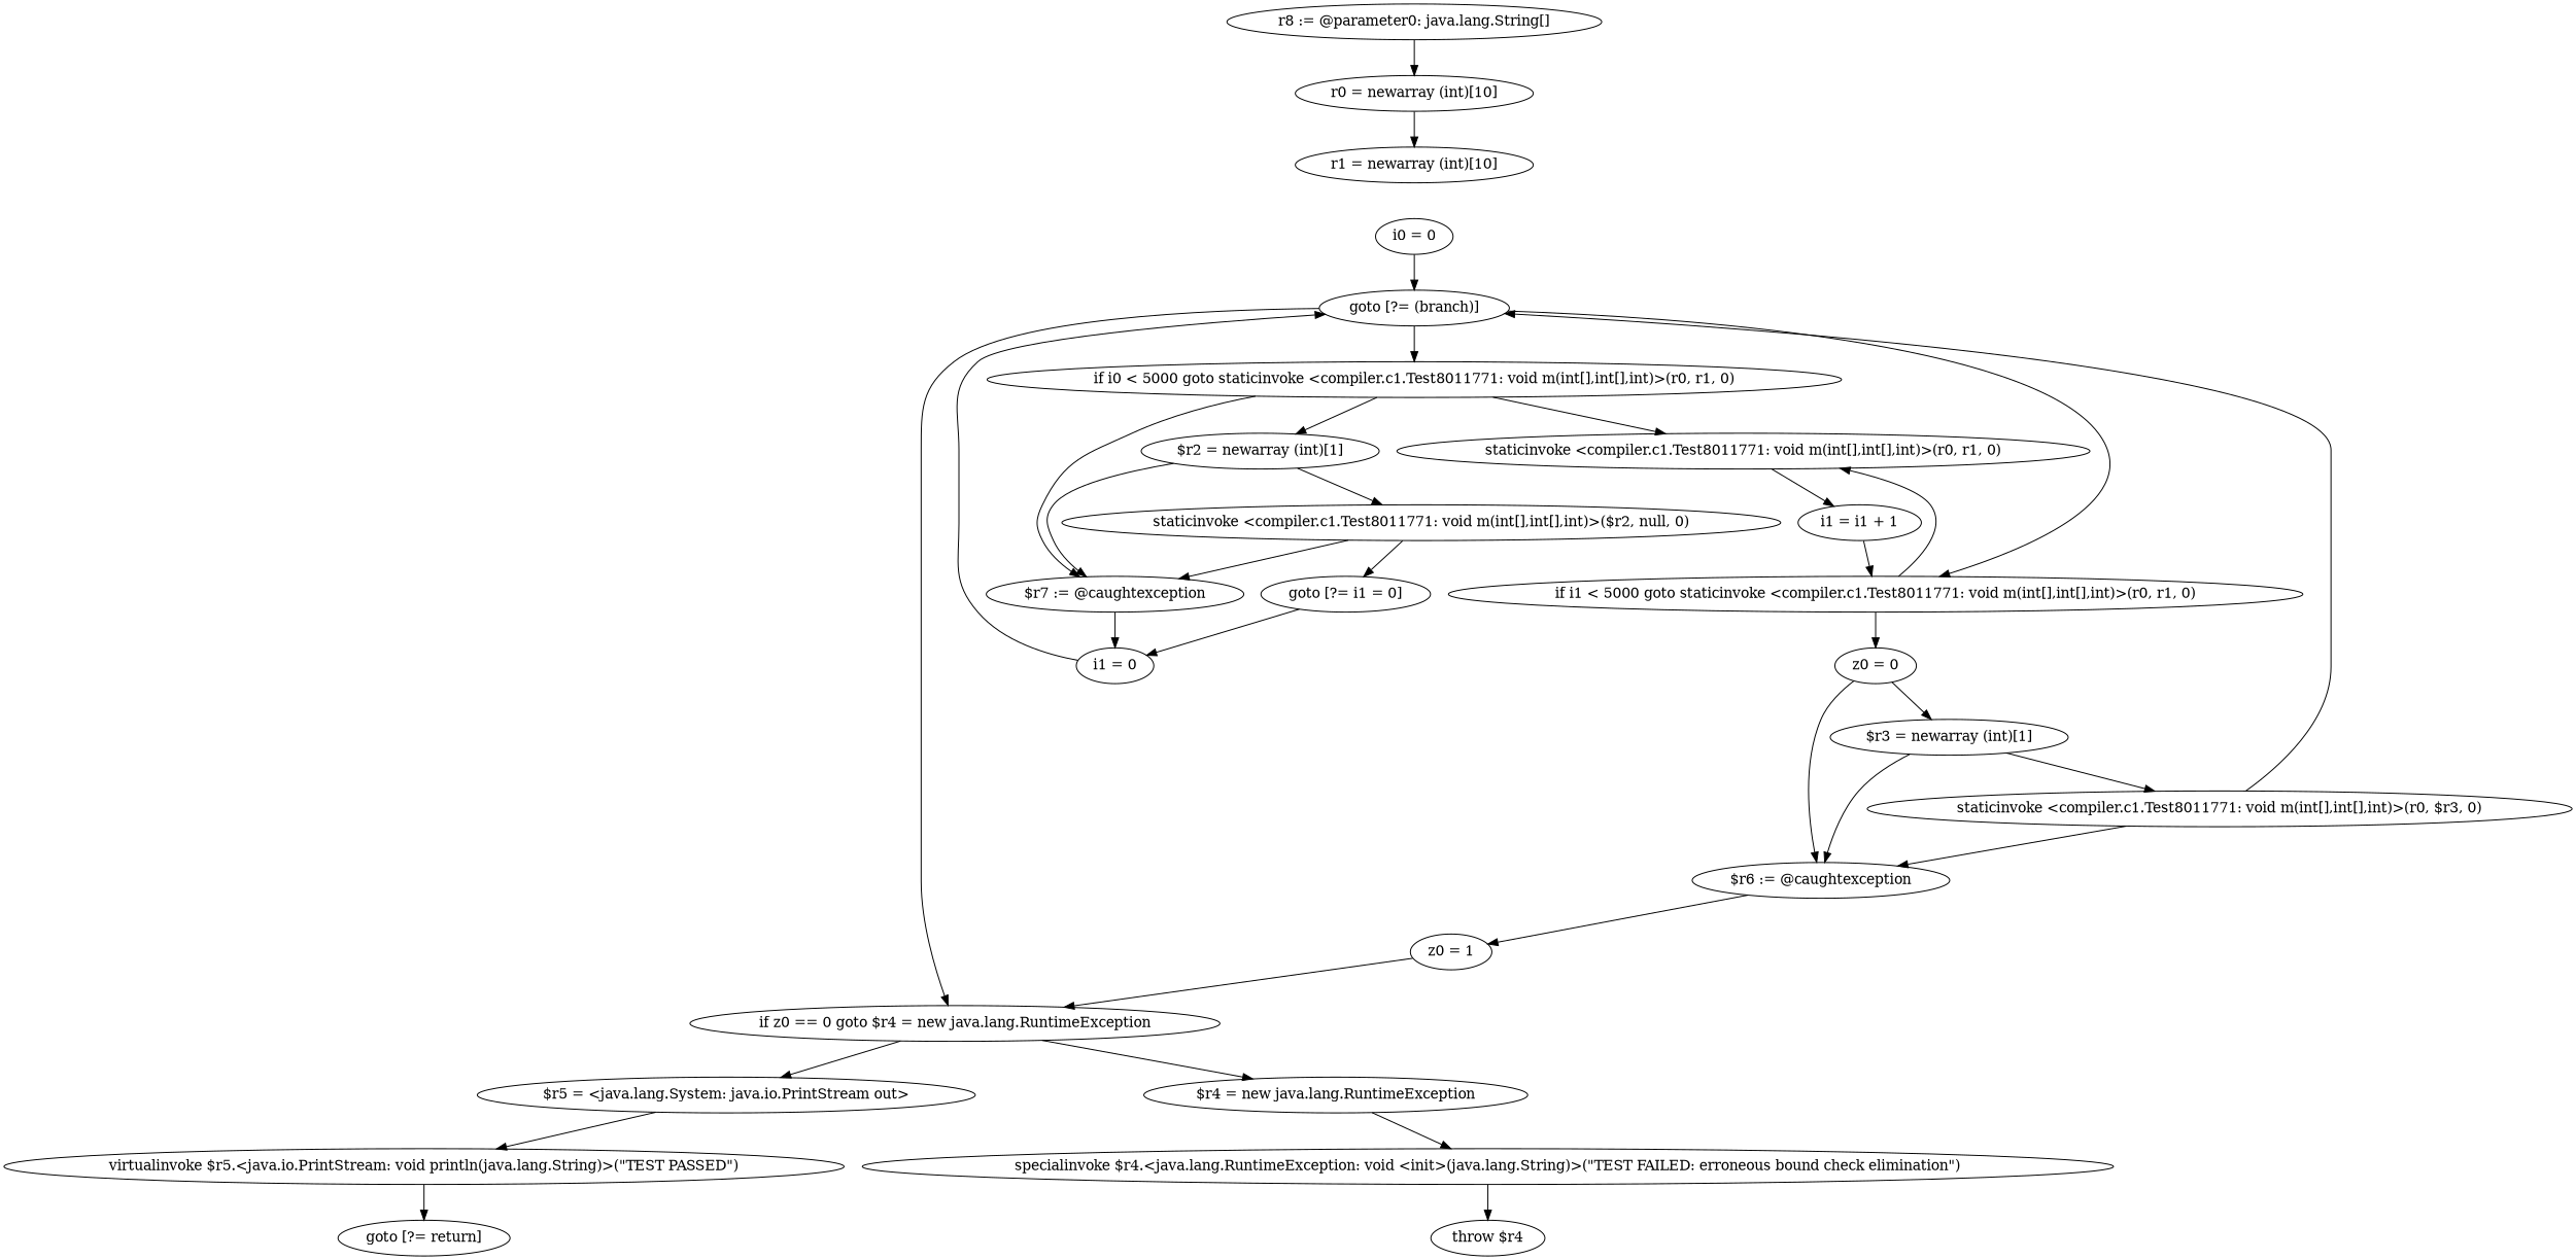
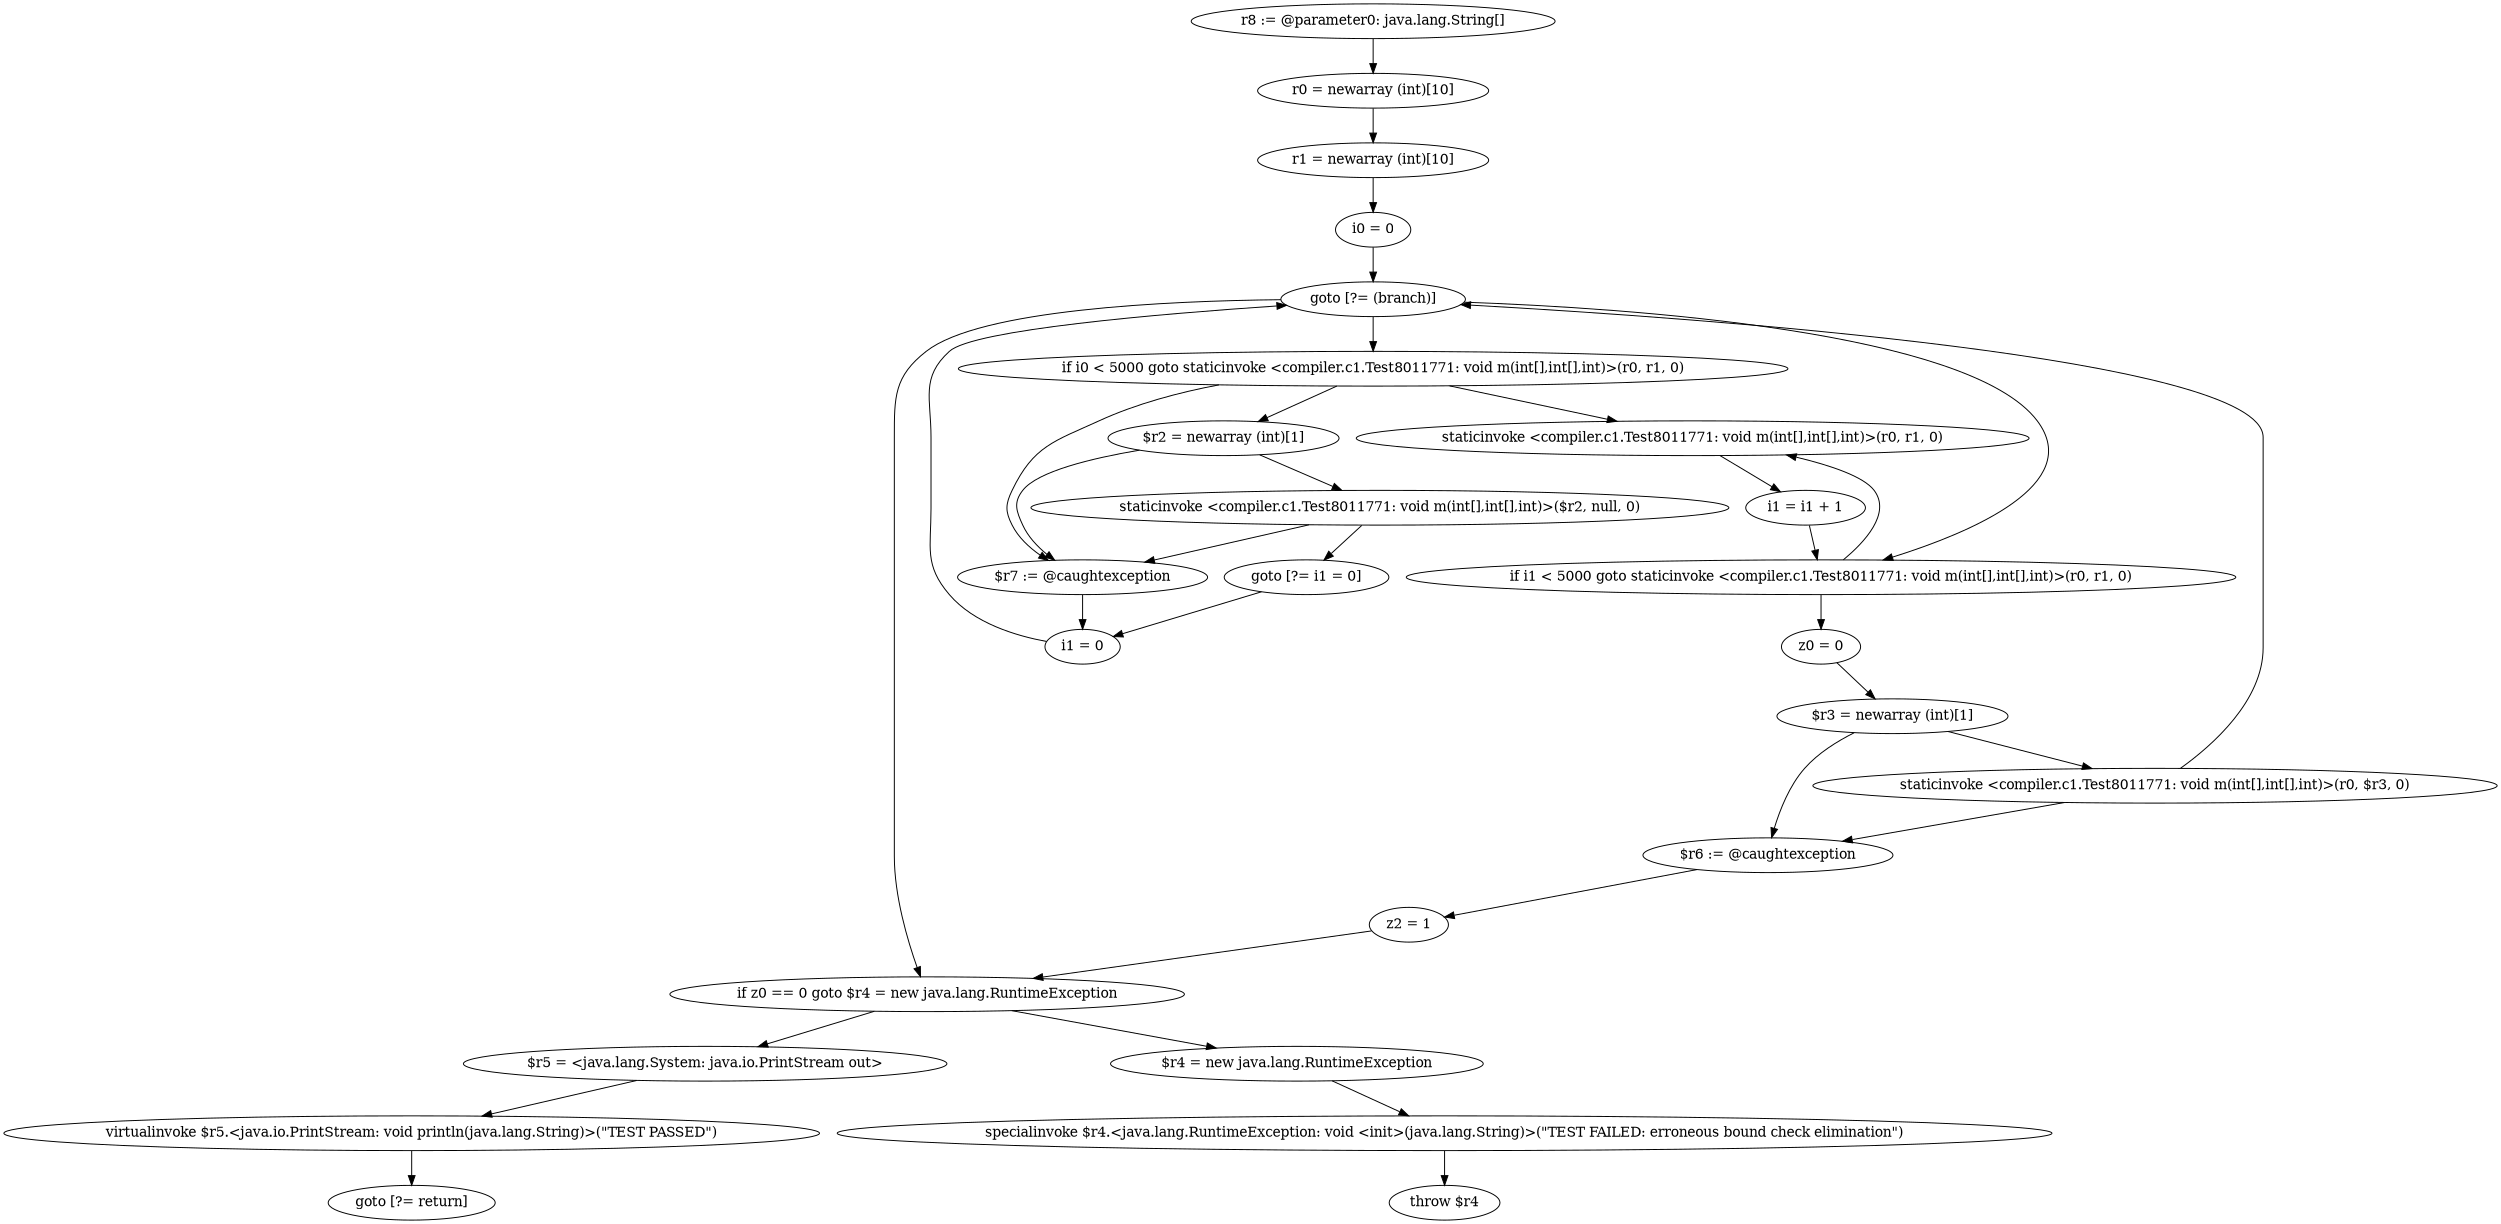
  digraph {
    "r8 := @parameter0: java.lang.String[]"
    "r0 = newarray (int)[10]"
    "r1 = newarray (int)[10]"
    "i0 = 0"
    "goto [?= (branch)]"
    "if i0 < 5000 goto staticinvoke <compiler.c1.Test8011771: void m(int[],int[],int)>(r0, r1, 0)"
    "if i1 < 5000 goto staticinvoke <compiler.c1.Test8011771: void m(int[],int[],int)>(r0, r1, 0)"
    "if z0 == 0 goto $r4 = new java.lang.RuntimeException"
    "staticinvoke <compiler.c1.Test8011771: void m(int[],int[],int)>(r0, r1, 0)"
    "$r2 = newarray (int)[1]"
    "$r7 := @caughtexception"
    "z0 = 0"
    "$r5 = <java.lang.System: java.io.PrintStream out>"
    "$r4 = new java.lang.RuntimeException"
    "i1 = i1 + 1"
    "staticinvoke <compiler.c1.Test8011771: void m(int[],int[],int)>($r2, null, 0)"
    "i1 = 0"
    "goto [?= i1 = 0]"
    "$r3 = newarray (int)[1]"
    "$r6 := @caughtexception"
    "staticinvoke <compiler.c1.Test8011771: void m(int[],int[],int)>(r0, $r3, 0)"
-   "z0 = 1"
+   "z0 = 1" [label="z2 = 1"]
    "virtualinvoke $r5.<java.io.PrintStream: void println(java.lang.String)>(\"TEST PASSED\")"
    "specialinvoke $r4.<java.lang.RuntimeException: void <init>(java.lang.String)>(\"TEST FAILED: erroneous bound check elimination\")"
    "goto [?= return]"
    "throw $r4"
    "r8 := @parameter0: java.lang.String[]" -> "r0 = newarray (int)[10]"
    "r0 = newarray (int)[10]" -> "r1 = newarray (int)[10]"
+   "r1 = newarray (int)[10]" -> "i0 = 0"
    "i0 = 0" -> "goto [?= (branch)]"
    "goto [?= (branch)]" -> "if i0 < 5000 goto staticinvoke <compiler.c1.Test8011771: void m(int[],int[],int)>(r0, r1, 0)"
    "goto [?= (branch)]" -> "if i1 < 5000 goto staticinvoke <compiler.c1.Test8011771: void m(int[],int[],int)>(r0, r1, 0)"
    "goto [?= (branch)]" -> "if z0 == 0 goto $r4 = new java.lang.RuntimeException"
    "if i0 < 5000 goto staticinvoke <compiler.c1.Test8011771: void m(int[],int[],int)>(r0, r1, 0)" -> "staticinvoke <compiler.c1.Test8011771: void m(int[],int[],int)>(r0, r1, 0)"
    "if i0 < 5000 goto staticinvoke <compiler.c1.Test8011771: void m(int[],int[],int)>(r0, r1, 0)" -> "$r2 = newarray (int)[1]"
    "if i0 < 5000 goto staticinvoke <compiler.c1.Test8011771: void m(int[],int[],int)>(r0, r1, 0)" -> "$r7 := @caughtexception"
    "if i1 < 5000 goto staticinvoke <compiler.c1.Test8011771: void m(int[],int[],int)>(r0, r1, 0)" -> "staticinvoke <compiler.c1.Test8011771: void m(int[],int[],int)>(r0, r1, 0)"
    "if i1 < 5000 goto staticinvoke <compiler.c1.Test8011771: void m(int[],int[],int)>(r0, r1, 0)" -> "z0 = 0"
    "if z0 == 0 goto $r4 = new java.lang.RuntimeException" -> "$r5 = <java.lang.System: java.io.PrintStream out>"
    "if z0 == 0 goto $r4 = new java.lang.RuntimeException" -> "$r4 = new java.lang.RuntimeException"
    "staticinvoke <compiler.c1.Test8011771: void m(int[],int[],int)>(r0, r1, 0)" -> "i1 = i1 + 1"
    "$r2 = newarray (int)[1]" -> "$r7 := @caughtexception"
    "$r2 = newarray (int)[1]" -> "staticinvoke <compiler.c1.Test8011771: void m(int[],int[],int)>($r2, null, 0)"
    "$r7 := @caughtexception" -> "i1 = 0"
    "z0 = 0" -> "$r3 = newarray (int)[1]"
-   "z0 = 0" -> "$r6 := @caughtexception"
    "$r5 = <java.lang.System: java.io.PrintStream out>" -> "virtualinvoke $r5.<java.io.PrintStream: void println(java.lang.String)>(\"TEST PASSED\")"
    "$r4 = new java.lang.RuntimeException" -> "specialinvoke $r4.<java.lang.RuntimeException: void <init>(java.lang.String)>(\"TEST FAILED: erroneous bound check elimination\")"
    "i1 = i1 + 1" -> "if i1 < 5000 goto staticinvoke <compiler.c1.Test8011771: void m(int[],int[],int)>(r0, r1, 0)"
    "staticinvoke <compiler.c1.Test8011771: void m(int[],int[],int)>($r2, null, 0)" -> "$r7 := @caughtexception"
    "staticinvoke <compiler.c1.Test8011771: void m(int[],int[],int)>($r2, null, 0)" -> "goto [?= i1 = 0]"
    "i1 = 0" -> "goto [?= (branch)]"
    "goto [?= i1 = 0]" -> "i1 = 0"
    "$r3 = newarray (int)[1]" -> "$r6 := @caughtexception"
    "$r3 = newarray (int)[1]" -> "staticinvoke <compiler.c1.Test8011771: void m(int[],int[],int)>(r0, $r3, 0)"
    "$r6 := @caughtexception" -> "z0 = 1"
    "staticinvoke <compiler.c1.Test8011771: void m(int[],int[],int)>(r0, $r3, 0)" -> "goto [?= (branch)]"
    "staticinvoke <compiler.c1.Test8011771: void m(int[],int[],int)>(r0, $r3, 0)" -> "$r6 := @caughtexception"
    "z0 = 1" -> "if z0 == 0 goto $r4 = new java.lang.RuntimeException"
    "virtualinvoke $r5.<java.io.PrintStream: void println(java.lang.String)>(\"TEST PASSED\")" -> "goto [?= return]"
    "specialinvoke $r4.<java.lang.RuntimeException: void <init>(java.lang.String)>(\"TEST FAILED: erroneous bound check elimination\")" -> "throw $r4"
  }
